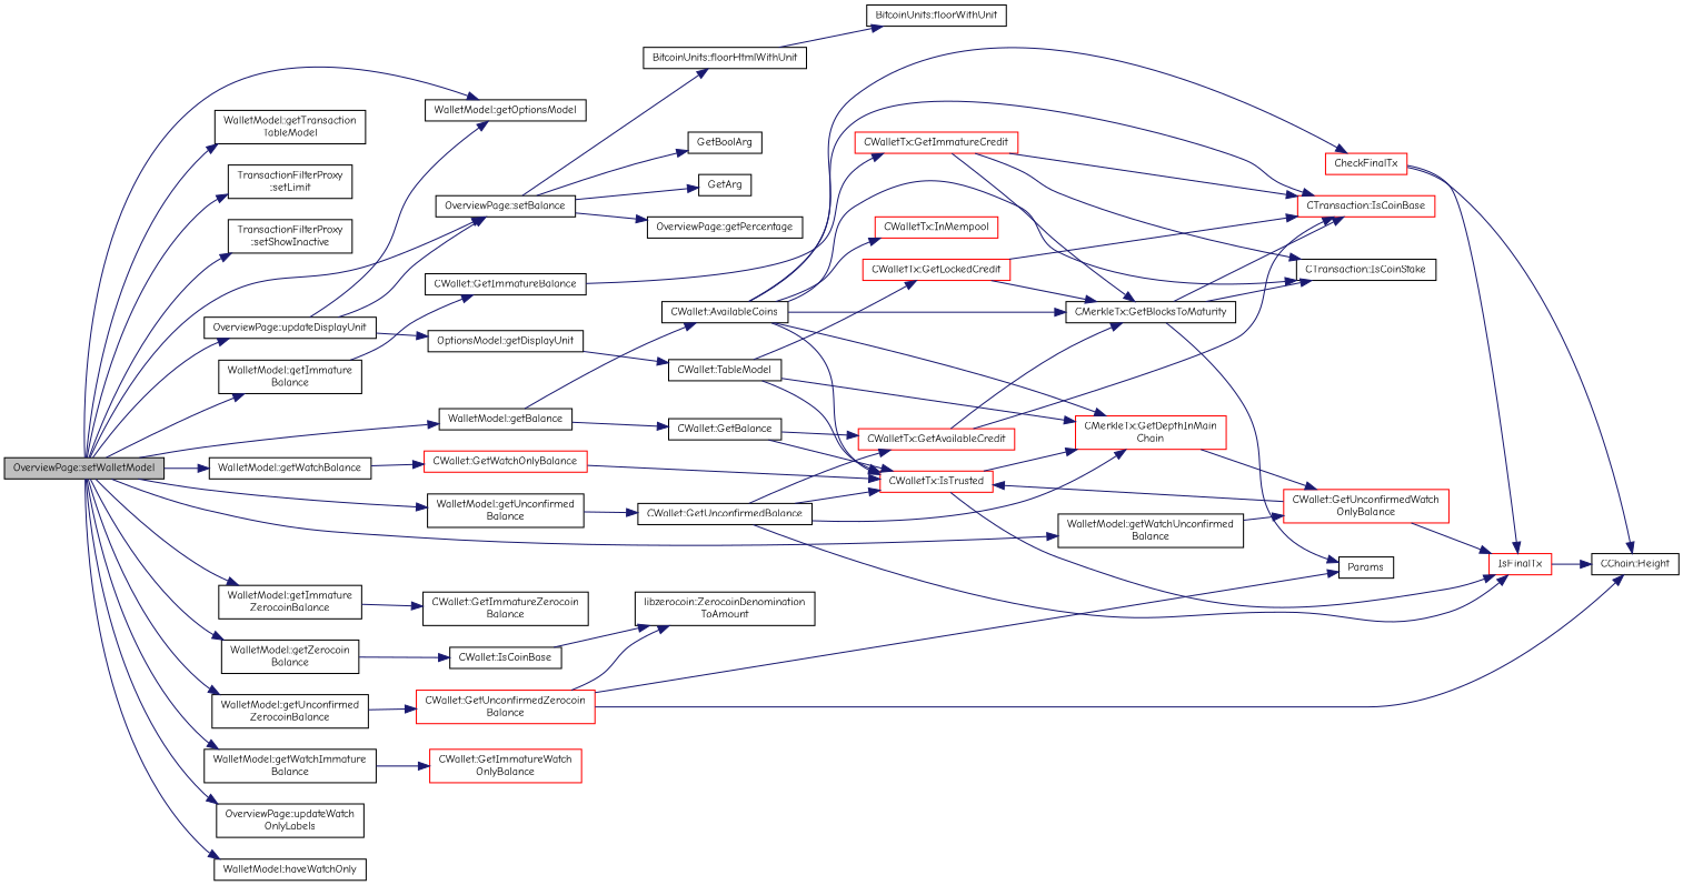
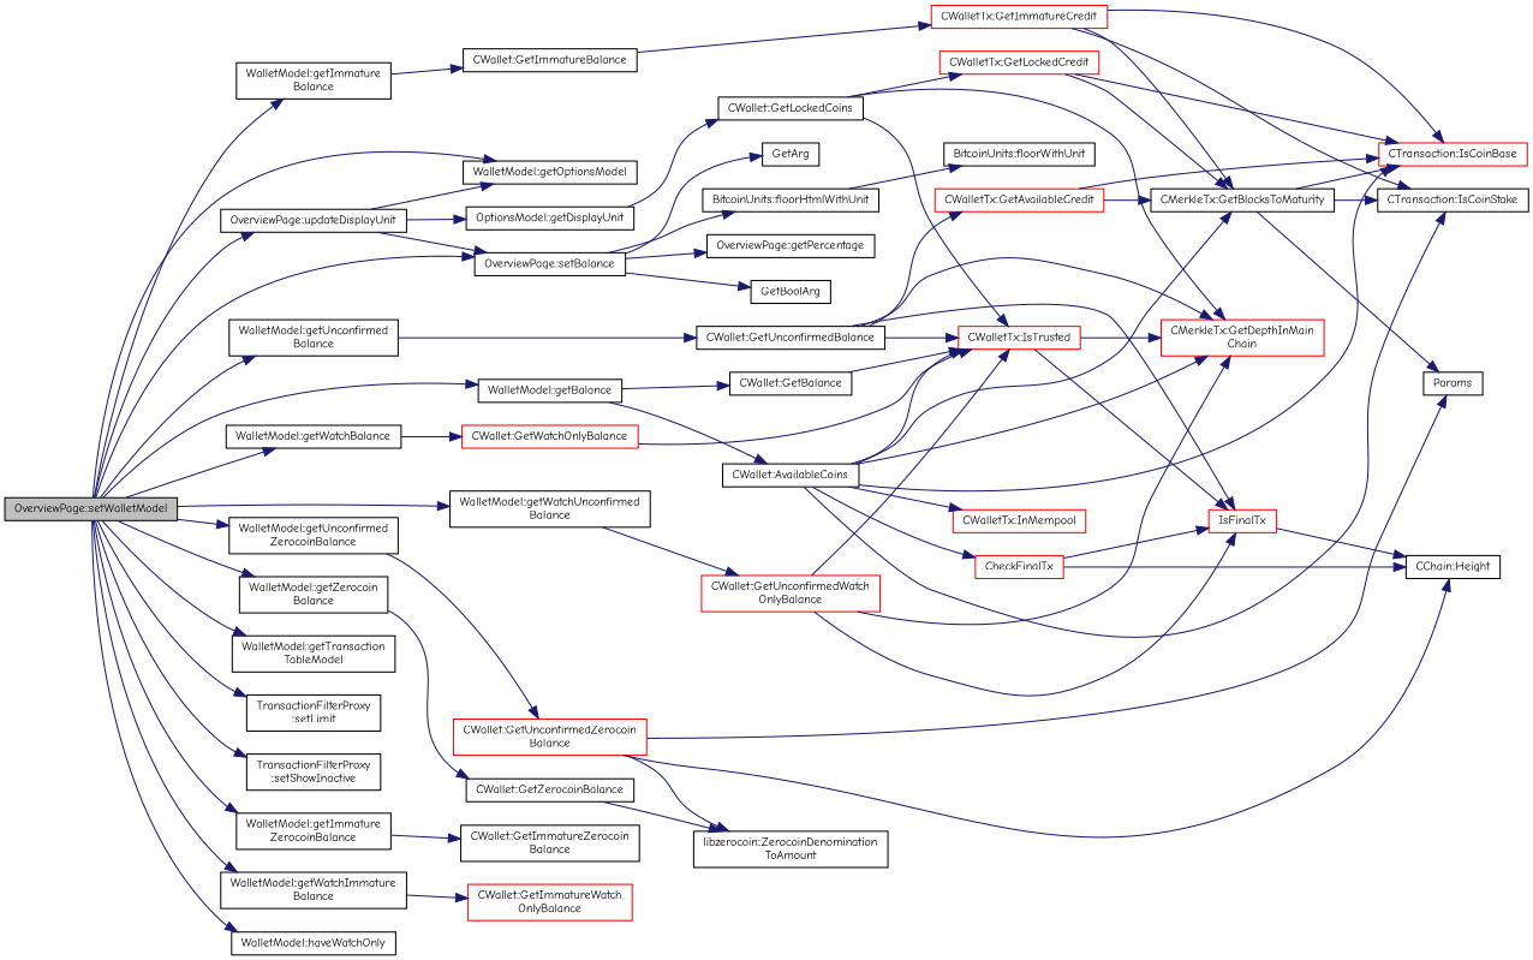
  digraph {
    fontname="Comic Neue"
    rankdir=LR
    node [color=black fillcolor=white fontname="Comic Neue" fontsize=10 shape=record style=filled]
    edge [color=midnightblue fontname="Comic Neue" fontsize=10 labelfontname=Helvetica labelfontsize=10 style=solid]
    n1 [fillcolor=grey75 fontcolor=black height=0.2 label="OverviewPage::setWalletModel" width=0.4]
    n2 [height=0.2 label="WalletModel::getOptionsModel" width=0.4]
    n3 [height=0.2 label="WalletModel::getTransaction\lTableModel" width=0.4]
    n4 [height=0.2 label="TransactionFilterProxy\l::setLimit" width=0.4]
    n5 [height=0.2 label="TransactionFilterProxy\l::setShowInactive" width=0.4]
    n6 [height=0.2 label="OverviewPage::setBalance" width=0.4]
    n7 [height=0.2 label="WalletModel::getBalance" width=0.4]
    n8 [height=0.2 label="WalletModel::getUnconfirmed\lBalance" width=0.4]
    n9 [height=0.2 label="WalletModel::getImmature\lBalance" width=0.4]
    n10 [height=0.2 label="WalletModel::getZerocoin\lBalance" width=0.4]
    n11 [height=0.2 label="WalletModel::getUnconfirmed\lZerocoinBalance" width=0.4]
    n12 [height=0.2 label="WalletModel::getImmature\lZerocoinBalance" width=0.4]
    n13 [height=0.2 label="WalletModel::getWatchBalance" width=0.4]
    n14 [height=0.2 label="WalletModel::getWatchUnconfirmed\lBalance" width=0.4]
    n15 [height=0.2 label="WalletModel::getWatchImmature\lBalance" width=0.4]
    n16 [height=0.2 label="OverviewPage::updateDisplayUnit" width=0.4]
-   n17 [height=0.2 label="OverviewPage::updateWatch\lOnlyLabels" width=0.4]
    n18 [height=0.2 label="WalletModel::haveWatchOnly" width=0.4]
    n19 [height=0.2 label="BitcoinUnits::floorHtmlWithUnit" width=0.4]
    n20 [height=0.2 label="OverviewPage::getPercentage" width=0.4]
    n21 [height=0.2 label=GetBoolArg width=0.4]
    n22 [height=0.2 label=GetArg width=0.4]
    n23 [height=0.2 label="CWallet::AvailableCoins" width=0.4]
    n24 [height=0.2 label="CWallet::GetBalance" width=0.4]
    n25 [height=0.2 label="CWallet::GetUnconfirmedBalance" width=0.4]
    n26 [height=0.2 label="CWallet::GetImmatureBalance" width=0.4]
-   n27 [height=0.2 label="CWallet::IsCoinBase" width=0.4]
+   n27 [height=0.2 label="CWallet::GetZerocoinBalance" width=0.4]
    n28 [color=red height=0.2 label="CWallet::GetUnconfirmedZerocoin\lBalance" width=0.4]
    n29 [height=0.2 label="CWallet::GetImmatureZerocoin\lBalance" width=0.4]
    n30 [color=red height=0.2 label="CWallet::GetWatchOnlyBalance" width=0.4]
    n31 [color=red height=0.2 label="CWallet::GetUnconfirmedWatch\lOnlyBalance" width=0.4]
    n32 [color=red height=0.2 label="CWallet::GetImmatureWatch\lOnlyBalance" width=0.4]
    n33 [height=0.2 label="OptionsModel::getDisplayUnit" width=0.4]
    n34 [height=0.2 label="BitcoinUnits::floorWithUnit" width=0.4]
-   n35 [height=0.2 label="CWallet::TableModel" width=0.4]
+   n35 [height=0.2 label="CWallet::GetLockedCoins" width=0.4]
    n36 [color=red height=0.2 label="CWalletTx::IsTrusted" width=0.4]
    n37 [color=red height=0.2 label="CMerkleTx::GetDepthInMain\lChain" width=0.4]
    n38 [color=red height=0.2 label="CWalletTx::GetLockedCredit" width=0.4]
    n39 [color=red height=0.2 label=IsFinalTx width=0.4]
    n40 [color=red height=0.2 label="CTransaction::IsCoinBase" width=0.4]
    n41 [height=0.2 label="CMerkleTx::GetBlocksToMaturity" width=0.4]
    n42 [height=0.2 label="CChain::Height" width=0.4]
    n43 [height=0.2 label="CTransaction::IsCoinStake" width=0.4]
    n44 [height=0.2 label=Params width=0.4]
    n45 [color=red height=0.2 label=CheckFinalTx width=0.4]
    n46 [color=red height=0.2 label="CWalletTx::InMempool" width=0.4]
    n47 [color=red height=0.2 label="CWalletTx::GetAvailableCredit" width=0.4]
    n48 [color=red height=0.2 label="CWalletTx::GetImmatureCredit" width=0.4]
    n49 [height=0.2 label="libzerocoin::ZerocoinDenomination\lToAmount" width=0.4]
    n1 -> n2
    n1 -> n3
    n1 -> n4
    n1 -> n5
    n1 -> n6
    n1 -> n7
    n1 -> n8
    n1 -> n9
    n1 -> n10
    n1 -> n11
    n1 -> n12
    n1 -> n13
    n1 -> n14
    n1 -> n15
    n1 -> n16
-   n1 -> n17
    n1 -> n18
    n6 -> n19
    n6 -> n20
    n6 -> n21
    n6 -> n22
    n7 -> n23
    n7 -> n24
    n8 -> n25
    n9 -> n26
    n10 -> n27
    n11 -> n28
    n12 -> n29
    n13 -> n30
    n14 -> n31
    n15 -> n32
    n16 -> n2
    n16 -> n6
    n16 -> n33
    n19 -> n34
    n23 -> n36
    n23 -> n37
    n23 -> n40
    n23 -> n41
    n23 -> n43
    n23 -> n45
    n23 -> n46
    n24 -> n36
-   n24 -> n47
    n25 -> n36
    n25 -> n37
    n25 -> n39
    n25 -> n47
    n26 -> n48
    n27 -> n49
    n28 -> n42
    n28 -> n44
    n28 -> n49
    n30 -> n36
    n31 -> n36
-   n37 -> n31
+   n31 -> n37
    n31 -> n39
    n33 -> n35
    n35 -> n36
    n35 -> n37
    n35 -> n38
    n36 -> n37
    n36 -> n39
    n38 -> n40
    n38 -> n41
    n39 -> n42
    n41 -> n40
    n41 -> n43
    n41 -> n44
    n45 -> n39
    n45 -> n42
    n47 -> n40
    n47 -> n41
    n48 -> n40
    n48 -> n41
    n48 -> n43
  }
